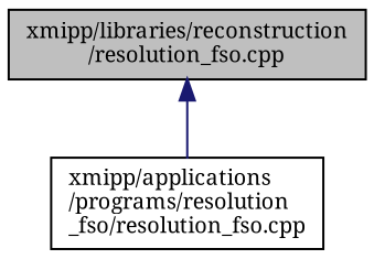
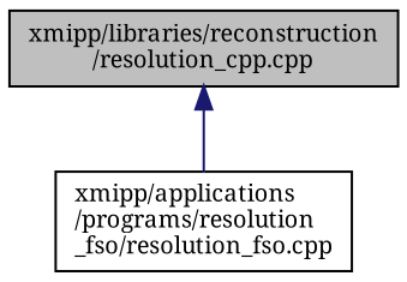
  digraph {
    fontname="Noto Serif"
    node [color=black fontname="Noto Serif" fontsize=10 shape=record style=filled]
-   n1 [fillcolor=grey75 fontcolor=black height=0.2 label="xmipp/libraries/reconstruction\l/resolution_fso.cpp" width=0.4]
+   n1 [fillcolor=grey75 fontcolor=black height=0.2 label="xmipp/libraries/reconstruction\l/resolution_cpp.cpp" width=0.4]
    n2 [fillcolor=white height=0.2 label="xmipp/applications\l/programs/resolution\l_fso/resolution_fso.cpp" width=0.4]
    n1 -> n2 [color=midnightblue dir=back fontname="Noto Serif" fontsize=10 labelfontname=Helvetica labelfontsize=10 style=solid]
  }
